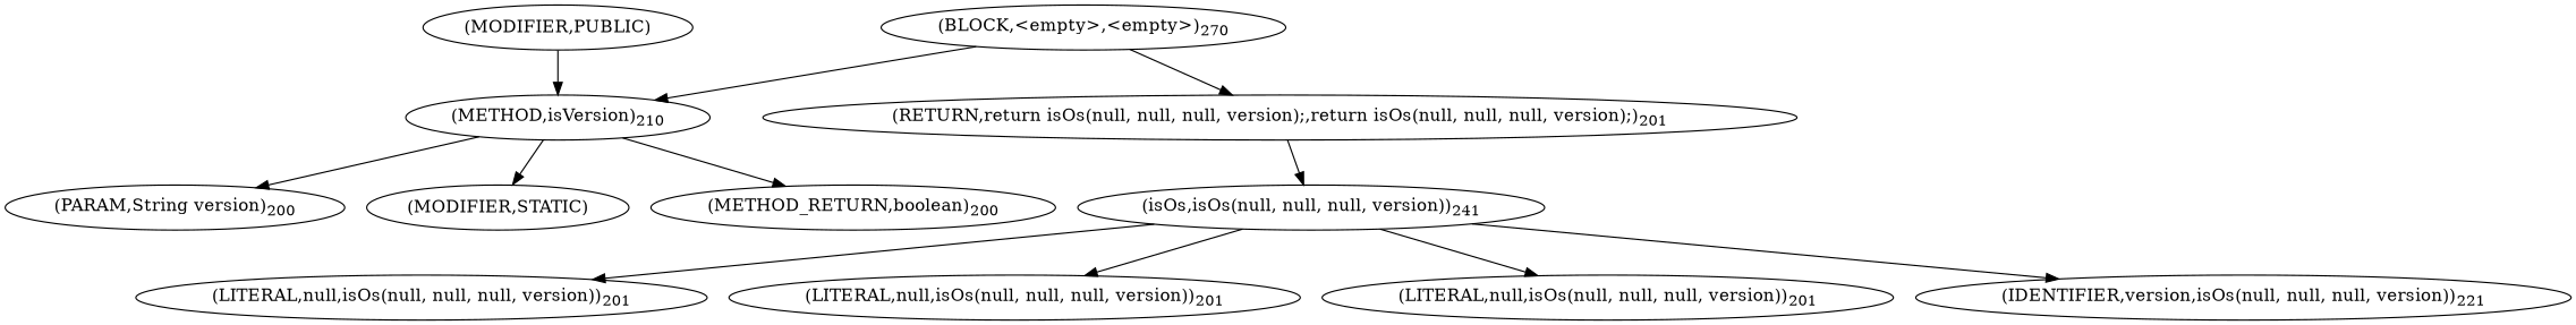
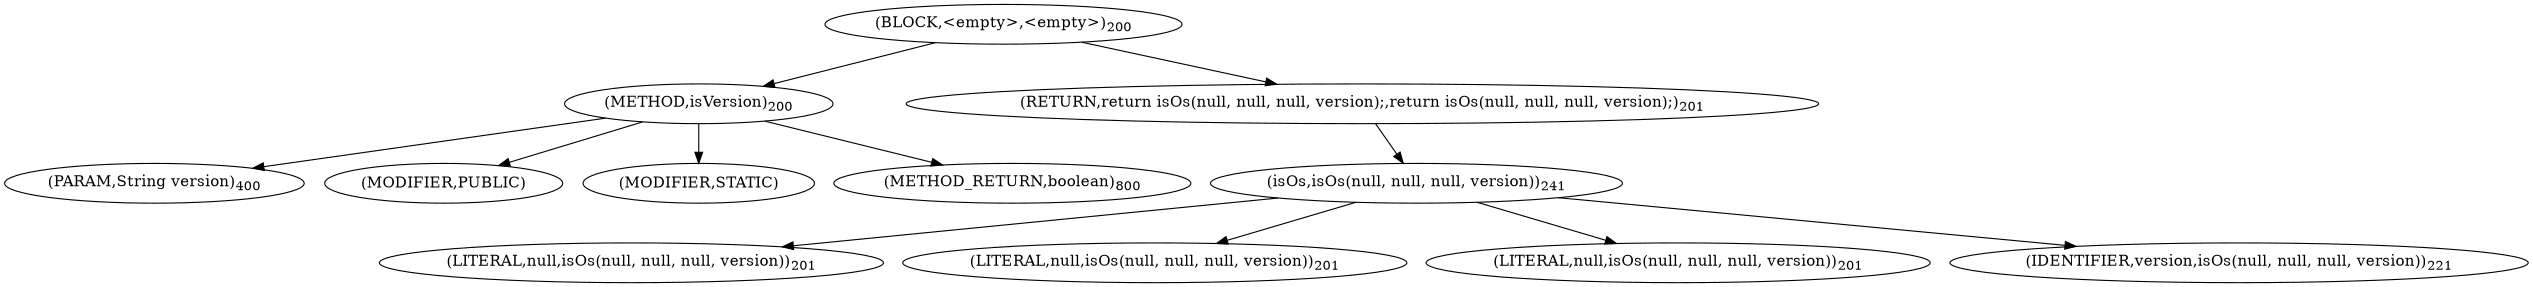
  digraph {
-   n1 [label=<(METHOD,isVersion)<SUB>210</SUB>>]
-   n2 [label=<(PARAM,String version)<SUB>200</SUB>>]
+   n1 [label=<(METHOD,isVersion)<SUB>200</SUB>>]
+   n2 [label=<(PARAM,String version)<SUB>400</SUB>>]
    n3 [label=<(MODIFIER,PUBLIC)>]
    n4 [label=<(MODIFIER,STATIC)>]
-   n5 [label=<(METHOD_RETURN,boolean)<SUB>200</SUB>>]
-   n6 [label=<(BLOCK,&lt;empty&gt;,&lt;empty&gt;)<SUB>270</SUB>>]
+   n5 [label=<(METHOD_RETURN,boolean)<SUB>800</SUB>>]
+   n6 [label=<(BLOCK,&lt;empty&gt;,&lt;empty&gt;)<SUB>200</SUB>>]
    n7 [label=<(RETURN,return isOs(null, null, null, version);,return isOs(null, null, null, version);)<SUB>201</SUB>>]
    n8 [label=<(isOs,isOs(null, null, null, version))<SUB>241</SUB>>]
    n9 [label=<(LITERAL,null,isOs(null, null, null, version))<SUB>201</SUB>>]
    n10 [label=<(LITERAL,null,isOs(null, null, null, version))<SUB>201</SUB>>]
    n11 [label=<(LITERAL,null,isOs(null, null, null, version))<SUB>201</SUB>>]
    n12 [label=<(IDENTIFIER,version,isOs(null, null, null, version))<SUB>221</SUB>>]
    n1 -> n2
-   n3 -> n1
+   n1 -> n3
    n1 -> n4
    n1 -> n5
    n6 -> n1
    n6 -> n7
    n7 -> n8
    n8 -> n9
    n8 -> n10
    n8 -> n11
    n8 -> n12
  }
